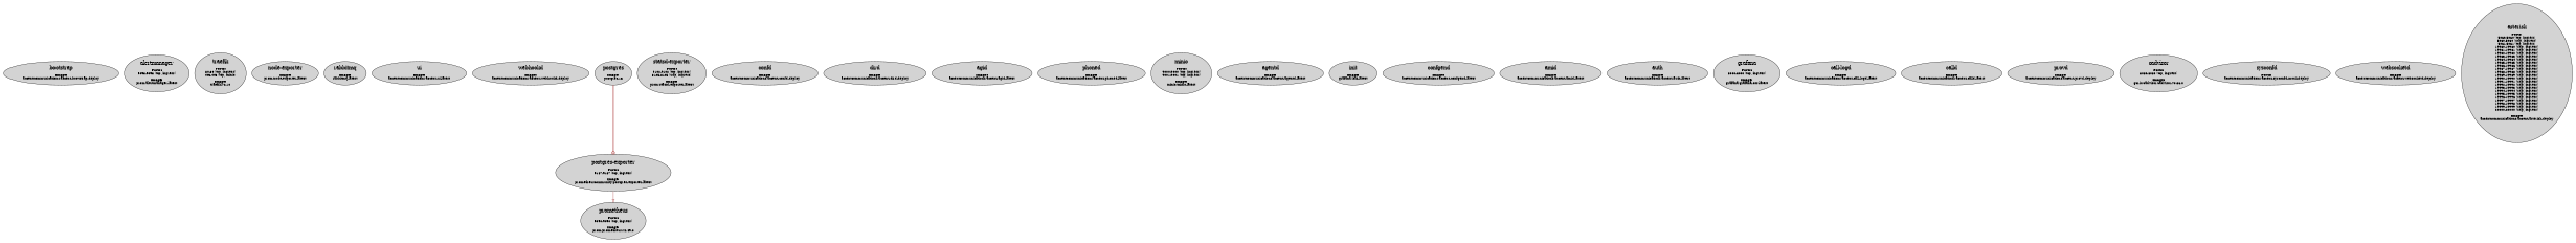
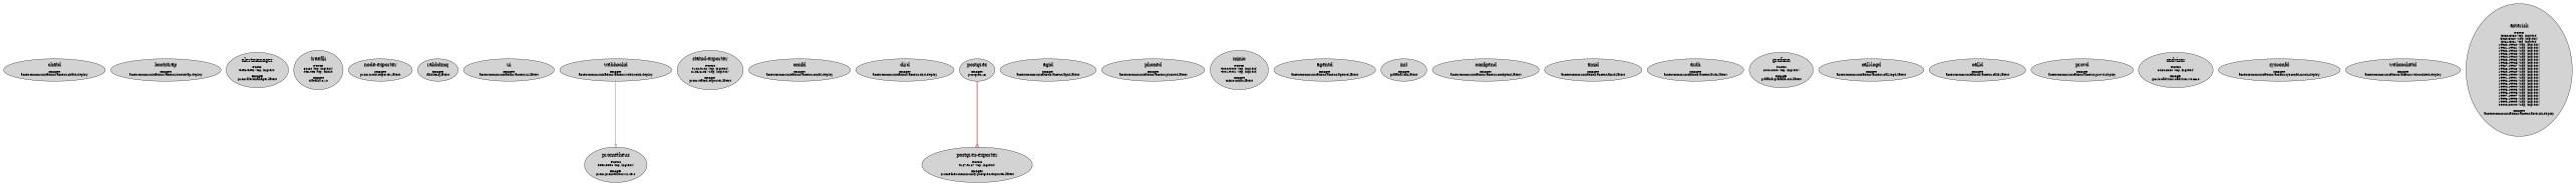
  digraph {
    node [style=filled]
    edge [color=brown]
+   n1 [label=<<font point-size="15">chatd</font><font point-size="10"><br/><br/><b>Image:</b><br/>accentcommunications/accent-chatd:deploy</font>>]
    n2 [label=<<font point-size="15">bootstrap</font><font point-size="10"><br/><br/><b>Image:</b><br/>accentcommunications/accent-bootstrap:deploy</font>>]
    n3 [label=<<font point-size="15">alertmanager</font><font point-size="10"><br/><br/><b>Ports:</b><br/>9093:9093 (tcp, ingress)</font><font point-size="10"><br/><br/><b>Image:</b><br/>prom/alertmanager:latest</font>>]
    n4 [label=<<font point-size="15">traefik</font><font point-size="10"><br/><br/><b>Ports:</b><br/>80:80 (tcp, ingress)<br/>443:443 (tcp, minio)</font><font point-size="10"><br/><br/><b>Image:</b><br/>traefik:v2.10</font>>]
    n5 [label=<<font point-size="15">node-exporter</font><font point-size="10"><br/><br/><b>Image:</b><br/>prom/node-exporter:latest</font>>]
    n6 [label=<<font point-size="15">rabbitmq</font><font point-size="10"><br/><br/><b>Image:</b><br/>rabbitmq:latest</font>>]
    n7 [label=<<font point-size="15">ui</font><font point-size="10"><br/><br/><b>Image:</b><br/>accentcommunications/accent-ui:latest</font>>]
    n8 [label=<<font point-size="15">webhookd</font><font point-size="10"><br/><br/><b>Image:</b><br/>accentcommunications/accent-webhookd:deploy</font>>]
    n9 [label=<<font point-size="15">prometheus</font><font point-size="10"><br/><br/><b>Ports:</b><br/>9090:9090 (tcp, ingress)</font><font point-size="10"><br/><br/><b>Image:</b><br/>prom/prometheus:v2.49.0</font>>]
    n10 [label=<<font point-size="15">statsd-exporter</font><font point-size="10"><br/><br/><b>Ports:</b><br/>9102:9102 (tcp, ingress)<br/>8125:8125 (udp, ingress)</font><font point-size="10"><br/><br/><b>Image:</b><br/>prom/statsd-exporter:latest</font>>]
    n11 [label=<<font point-size="15">confd</font><font point-size="10"><br/><br/><b>Image:</b><br/>accentcommunications/accent-confd:deploy</font>>]
    n12 [label=<<font point-size="15">dird</font><font point-size="10"><br/><br/><b>Image:</b><br/>accentcommunications/accent-dird:deploy</font>>]
    n13 [label=<<font point-size="15">postgres-exporter</font><font point-size="10"><br/><br/><b>Ports:</b><br/>9187:9187 (tcp, ingress)</font><font point-size="10"><br/><br/><b>Image:</b><br/>prometheuscommunity/postgres-exporter:latest</font>>]
    n14 [label=<<font point-size="15">postgres</font><font point-size="10"><br/><br/><b>Image:</b><br/>postgres:15</font>>]
    n15 [label=<<font point-size="15">agid</font><font point-size="10"><br/><br/><b>Image:</b><br/>accentcommunications/accent-agid:latest</font>>]
    n16 [label=<<font point-size="15">phoned</font><font point-size="10"><br/><br/><b>Image:</b><br/>accentcommunications/accent-phoned:latest</font>>]
    n17 [label=<<font point-size="15">minio</font><font point-size="10"><br/><br/><b>Ports:</b><br/>9000:9000 (tcp, ingress)<br/>9001:9001 (tcp, ingress)</font><font point-size="10"><br/><br/><b>Image:</b><br/>minio/minio:latest</font>>]
    n18 [label=<<font point-size="15">agentd</font><font point-size="10"><br/><br/><b>Image:</b><br/>accentcommunications/accent-agentd:latest</font>>]
    n19 [label=<<font point-size="15">init</font><font point-size="10"><br/><br/><b>Image:</b><br/>grafana/loki:latest</font>>]
    n20 [label=<<font point-size="15">confgend</font><font point-size="10"><br/><br/><b>Image:</b><br/>accentcommunications/accent-confgend:latest</font>>]
    n21 [label=<<font point-size="15">amid</font><font point-size="10"><br/><br/><b>Image:</b><br/>accentcommunications/accent-amid:latest</font>>]
    n22 [label=<<font point-size="15">auth</font><font point-size="10"><br/><br/><b>Image:</b><br/>accentcommunications/accent-auth:latest</font>>]
    n23 [label=<<font point-size="15">grafana</font><font point-size="10"><br/><br/><b>Ports:</b><br/>3000:3000 (tcp, ingress)</font><font point-size="10"><br/><br/><b>Image:</b><br/>grafana/grafana-oss:latest</font>>]
    n24 [label=<<font point-size="15">call-logd</font><font point-size="10"><br/><br/><b>Image:</b><br/>accentcommunications/accent-call-logd:latest</font>>]
    n25 [label=<<font point-size="15">calld</font><font point-size="10"><br/><br/><b>Image:</b><br/>accentcommunications/accent-calld:latest</font>>]
    n26 [label=<<font point-size="15">provd</font><font point-size="10"><br/><br/><b>Image:</b><br/>accentcommunications/accent-provd:deploy</font>>]
    n27 [label=<<font point-size="15">cadvisor</font><font point-size="10"><br/><br/><b>Ports:</b><br/>8080:8080 (tcp, ingress)</font><font point-size="10"><br/><br/><b>Image:</b><br/>gcr.io/cadvisor/cadvisor:v0.36.0</font>>]
-   n28 [label=<<font point-size="15">sysconfd</font><font point-size="10"><br/><br/><b>Ports:</b><br/>accentcommunications/accent-sysconfd-mock:deploy</font>>]
+   n28 [label=<<font point-size="15">sysconfd</font><font point-size="10"><br/><br/><b>Image:</b><br/>accentcommunications/accent-sysconfd-mock:deploy</font>>]
    n29 [label=<<font point-size="15">websocketd</font><font point-size="10"><br/><br/><b>Image:</b><br/>accentcommunications/accent-websocketd:deploy</font>>]
    n30 [label=<<font point-size="15">asterisk</font><font point-size="10"><br/><br/><b>Ports:</b><br/>5060:5060 (tcp, ingress)<br/>5060:5060 (udp, ingress)<br/>5061:5061 (tcp, ingress)<br/>19980:19980 (udp, ingress)<br/>19981:19981 (udp, ingress)<br/>19982:19982 (udp, ingress)<br/>19983:19983 (udp, ingress)<br/>19984:19984 (udp, ingress)<br/>19985:19985 (udp, ingress)<br/>19986:19986 (udp, ingress)<br/>19987:19987 (udp, ingress)<br/>19988:19988 (udp, ingress)<br/>19989:19989 (udp, ingress)<br/>19990:19990 (udp, ingress)<br/>19991:19991 (udp, ingress)<br/>19992:19992 (udp, ingress)<br/>19993:19993 (udp, ingress)<br/>19994:19994 (udp, ingress)<br/>19995:19995 (udp, ingress)<br/>19996:19996 (udp, ingress)<br/>19997:19997 (udp, ingress)<br/>19998:19998 (udp, ingress)<br/>19999:19999 (udp, ingress)<br/>20000:20000 (udp, ingress)</font><font point-size="10"><br/><br/><b>Image:</b><br/>accentcommunications/accent-asterisk:deploy</font>>]
-   n13 -> n9 [arrowhead=onormal style=solid]
+   n8 -> n9 [arrowhead=onormal style=solid]
    n14 -> n13 [arrowhead=odot style=bold]
  }
